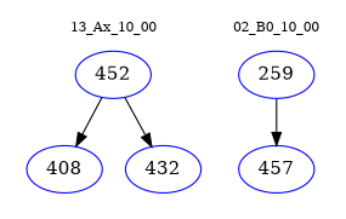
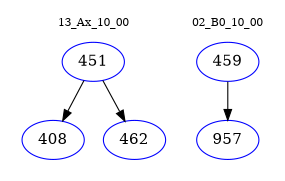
  digraph {
    node [color=blue]
    edge [color=black]
-   n1 [label=452]
+   n1 [label=451]
    n2 [label=408]
-   n3 [label=432]
-   n4 [label=259]
-   n5 [label=457]
+   n3 [label=462]
+   n4 [label=459]
+   n5 [label=957]
    subgraph cluster_1 {
      color=white
      fontsize=10
      label="13_Ax_10_00"
      n1
      n2
      n3
    }
    subgraph cluster_2 {
      color=white
      fontsize=10
      label="02_B0_10_00"
      n4
      n5
    }
    n1 -> n2
    n1 -> n3
    n4 -> n5
  }
